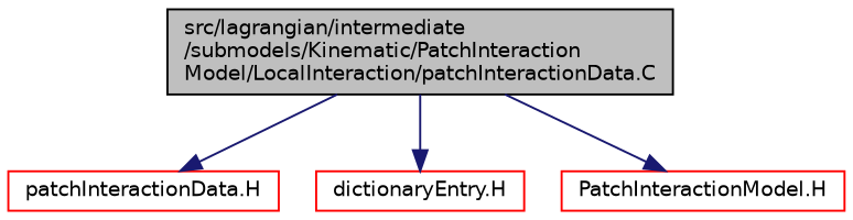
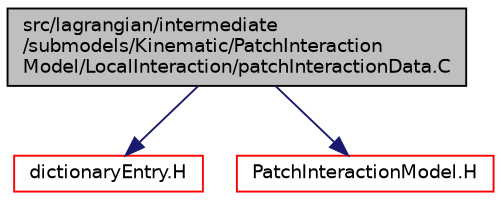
  digraph {
    node [color=red fontname=Helvetica fontsize=10 shape=record]
    edge [color=midnightblue fontname=Helvetica fontsize=10 labelfontname=Helvetica labelfontsize=10 style=solid]
    n1 [color=black fillcolor=grey75 fontcolor=black height=0.2 label="src/lagrangian/intermediate\l/submodels/Kinematic/PatchInteraction\lModel/LocalInteraction/patchInteractionData.C" style=filled width=0.4]
-   n2 [height=0.2 label="patchInteractionData.H" width=0.4]
    n3 [height=0.2 label="dictionaryEntry.H" width=0.4]
    n4 [height=0.2 label="PatchInteractionModel.H" width=0.4]
-   n1 -> n2
    n1 -> n3
    n1 -> n4
  }
